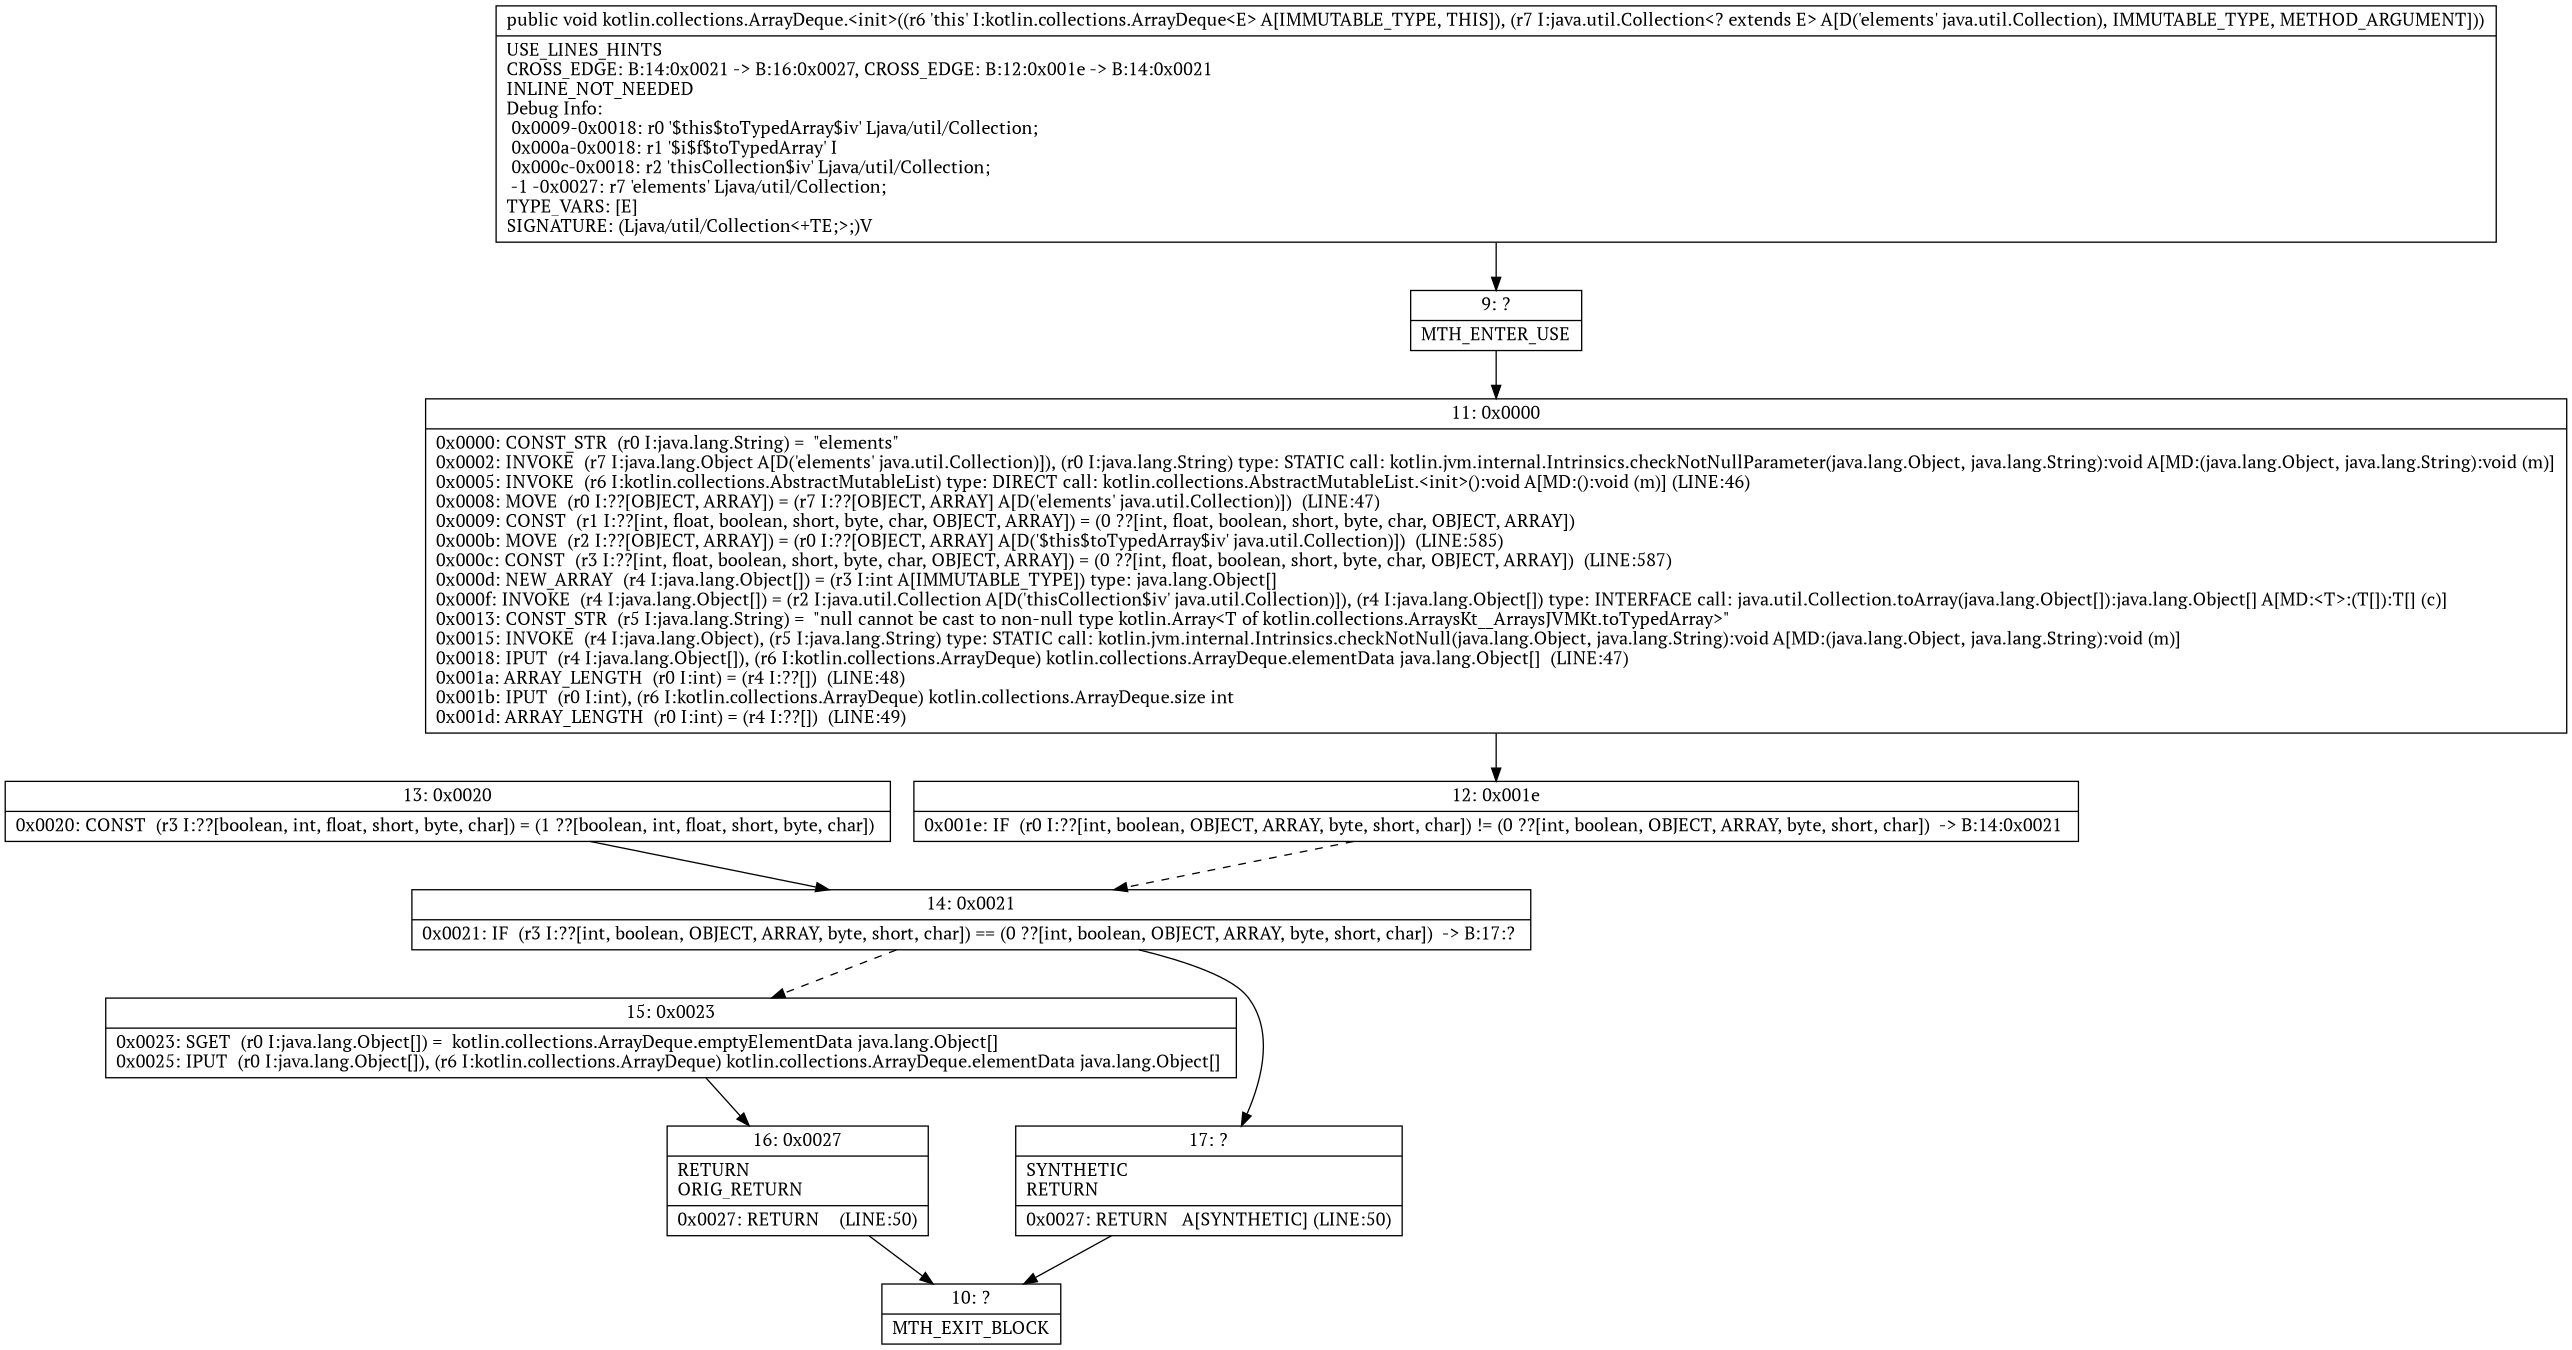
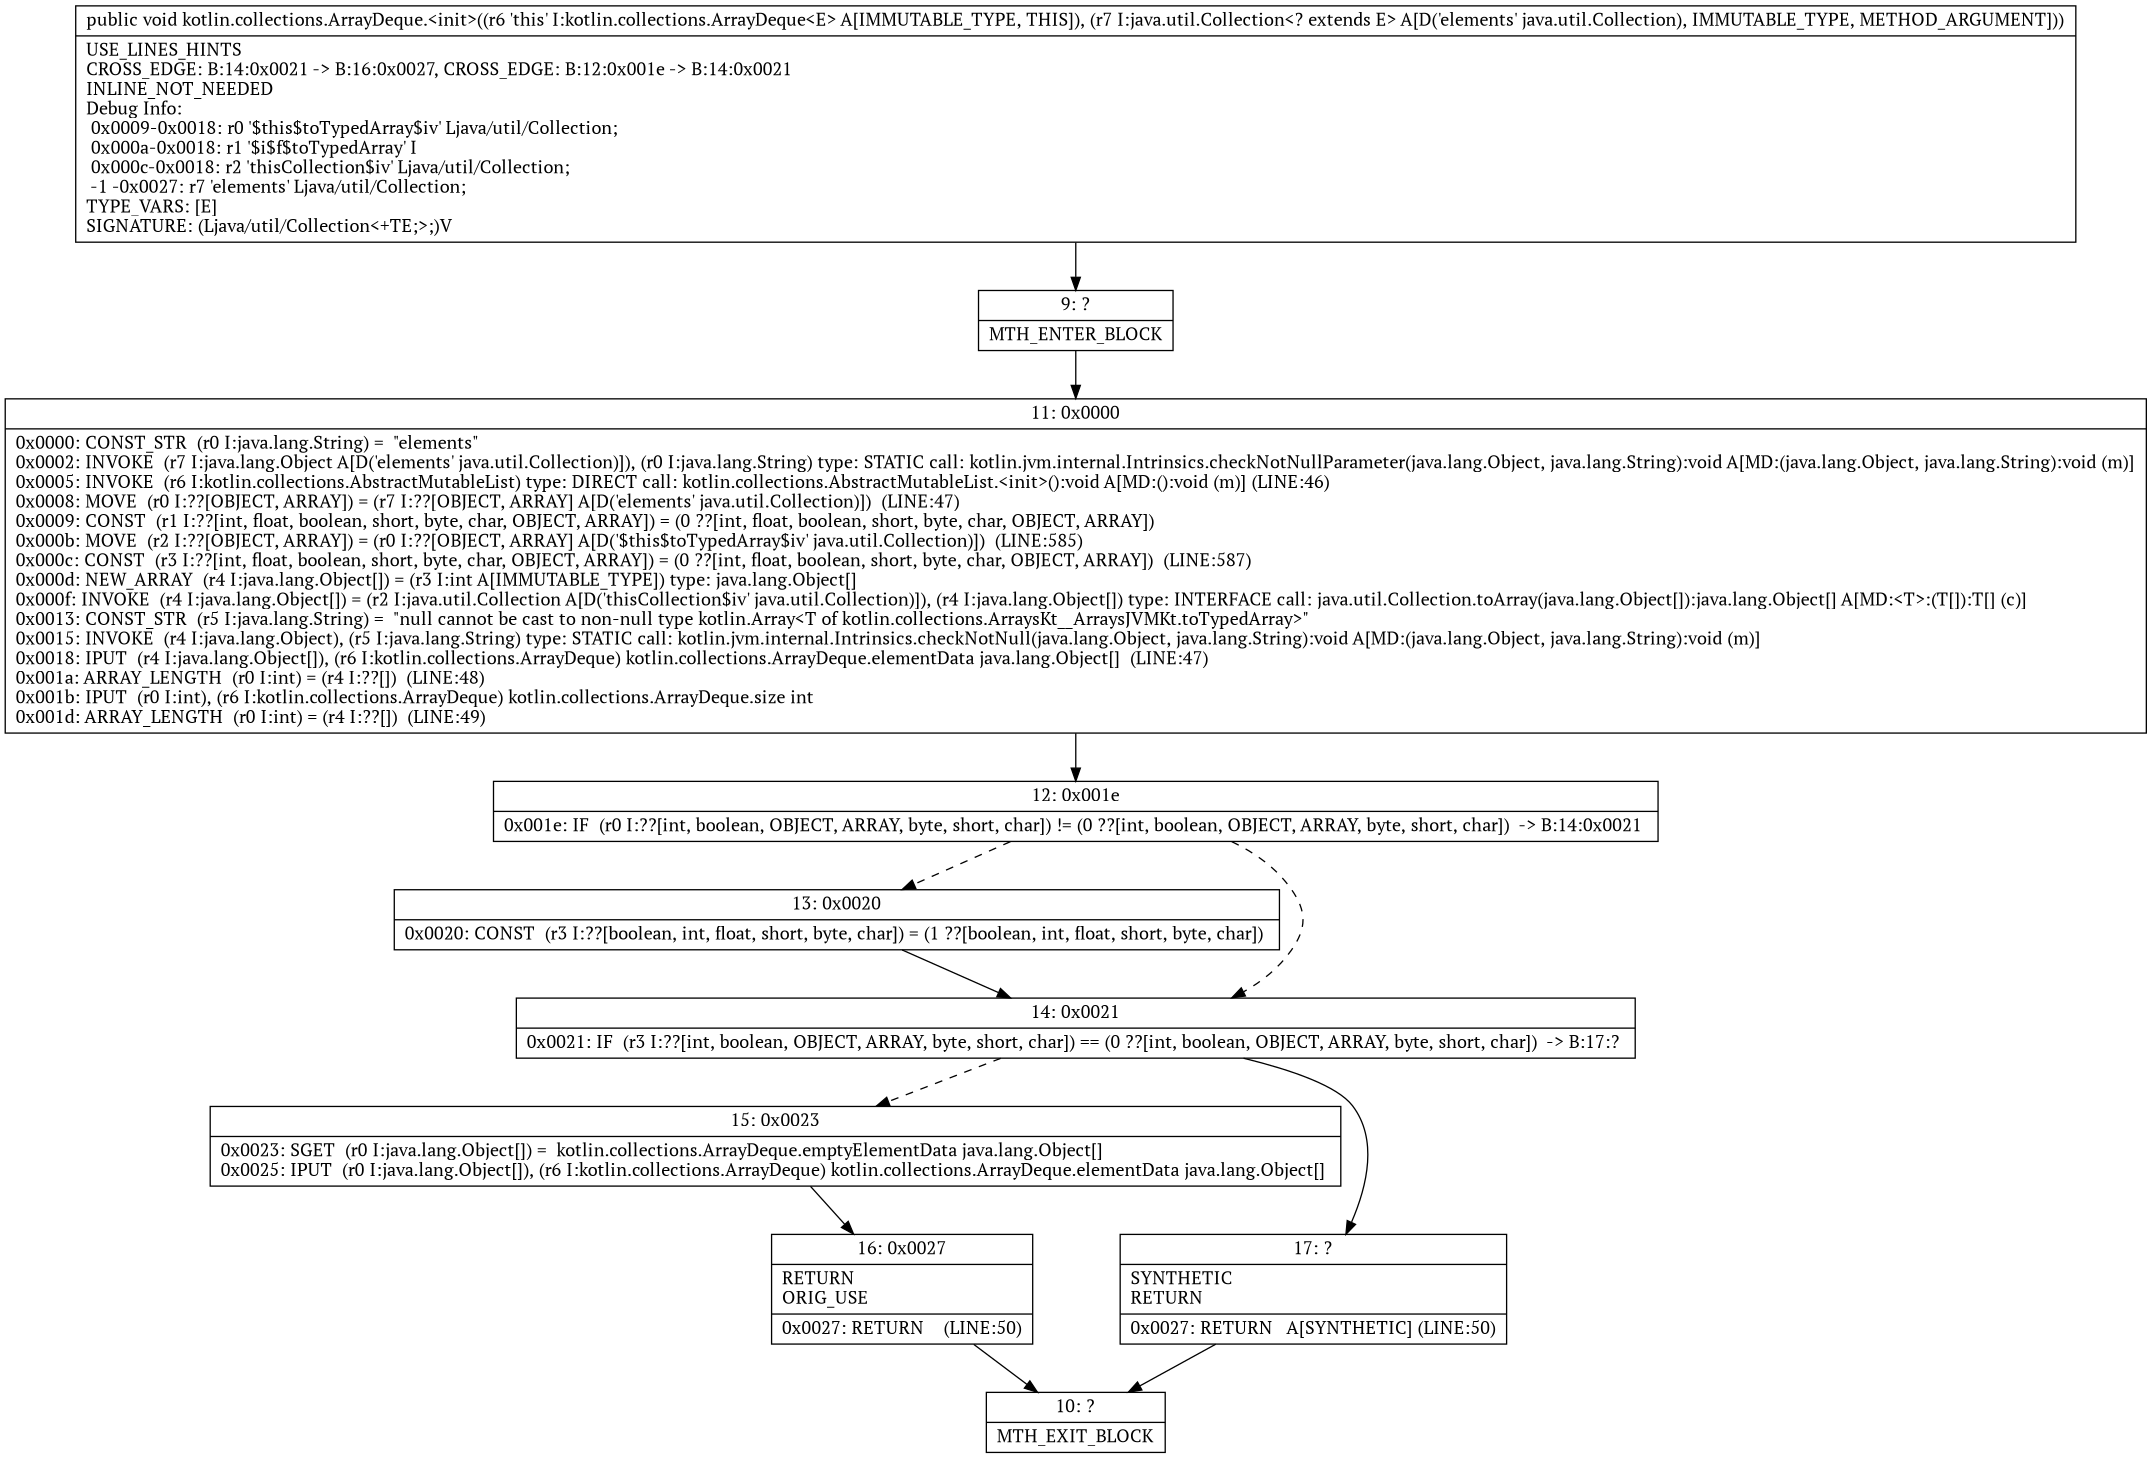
  digraph {
    fontname="PT Serif"
    node [fontname="PT Serif" shape=record]
    edge [fontname="PT Serif"]
-   n1 [label="{9\:\ ?|MTH_ENTER_USE\l}"]
+   n1 [label="{9\:\ ?|MTH_ENTER_BLOCK\l}"]
    n2 [label="{11\:\ 0x0000|0x0000: CONST_STR  (r0 I:java.lang.String) =  \"elements\" \l0x0002: INVOKE  (r7 I:java.lang.Object A[D('elements' java.util.Collection)]), (r0 I:java.lang.String) type: STATIC call: kotlin.jvm.internal.Intrinsics.checkNotNullParameter(java.lang.Object, java.lang.String):void A[MD:(java.lang.Object, java.lang.String):void (m)]\l0x0005: INVOKE  (r6 I:kotlin.collections.AbstractMutableList) type: DIRECT call: kotlin.collections.AbstractMutableList.\<init\>():void A[MD:():void (m)] (LINE:46)\l0x0008: MOVE  (r0 I:??[OBJECT, ARRAY]) = (r7 I:??[OBJECT, ARRAY] A[D('elements' java.util.Collection)])  (LINE:47)\l0x0009: CONST  (r1 I:??[int, float, boolean, short, byte, char, OBJECT, ARRAY]) = (0 ??[int, float, boolean, short, byte, char, OBJECT, ARRAY]) \l0x000b: MOVE  (r2 I:??[OBJECT, ARRAY]) = (r0 I:??[OBJECT, ARRAY] A[D('$this$toTypedArray$iv' java.util.Collection)])  (LINE:585)\l0x000c: CONST  (r3 I:??[int, float, boolean, short, byte, char, OBJECT, ARRAY]) = (0 ??[int, float, boolean, short, byte, char, OBJECT, ARRAY])  (LINE:587)\l0x000d: NEW_ARRAY  (r4 I:java.lang.Object[]) = (r3 I:int A[IMMUTABLE_TYPE]) type: java.lang.Object[] \l0x000f: INVOKE  (r4 I:java.lang.Object[]) = (r2 I:java.util.Collection A[D('thisCollection$iv' java.util.Collection)]), (r4 I:java.lang.Object[]) type: INTERFACE call: java.util.Collection.toArray(java.lang.Object[]):java.lang.Object[] A[MD:\<T\>:(T[]):T[] (c)]\l0x0013: CONST_STR  (r5 I:java.lang.String) =  \"null cannot be cast to non\-null type kotlin.Array\<T of kotlin.collections.ArraysKt__ArraysJVMKt.toTypedArray\>\" \l0x0015: INVOKE  (r4 I:java.lang.Object), (r5 I:java.lang.String) type: STATIC call: kotlin.jvm.internal.Intrinsics.checkNotNull(java.lang.Object, java.lang.String):void A[MD:(java.lang.Object, java.lang.String):void (m)]\l0x0018: IPUT  (r4 I:java.lang.Object[]), (r6 I:kotlin.collections.ArrayDeque) kotlin.collections.ArrayDeque.elementData java.lang.Object[]  (LINE:47)\l0x001a: ARRAY_LENGTH  (r0 I:int) = (r4 I:??[])  (LINE:48)\l0x001b: IPUT  (r0 I:int), (r6 I:kotlin.collections.ArrayDeque) kotlin.collections.ArrayDeque.size int \l0x001d: ARRAY_LENGTH  (r0 I:int) = (r4 I:??[])  (LINE:49)\l}"]
    n3 [label="{12\:\ 0x001e|0x001e: IF  (r0 I:??[int, boolean, OBJECT, ARRAY, byte, short, char]) != (0 ??[int, boolean, OBJECT, ARRAY, byte, short, char])  \-\> B:14:0x0021 \l}"]
    n4 [label="{13\:\ 0x0020|0x0020: CONST  (r3 I:??[boolean, int, float, short, byte, char]) = (1 ??[boolean, int, float, short, byte, char]) \l}"]
    n5 [label="{14\:\ 0x0021|0x0021: IF  (r3 I:??[int, boolean, OBJECT, ARRAY, byte, short, char]) == (0 ??[int, boolean, OBJECT, ARRAY, byte, short, char])  \-\> B:17:? \l}"]
    n6 [label="{15\:\ 0x0023|0x0023: SGET  (r0 I:java.lang.Object[]) =  kotlin.collections.ArrayDeque.emptyElementData java.lang.Object[] \l0x0025: IPUT  (r0 I:java.lang.Object[]), (r6 I:kotlin.collections.ArrayDeque) kotlin.collections.ArrayDeque.elementData java.lang.Object[] \l}"]
    n7 [label="{17\:\ ?|SYNTHETIC\lRETURN\l|0x0027: RETURN   A[SYNTHETIC] (LINE:50)\l}"]
-   n8 [label="{16\:\ 0x0027|RETURN\lORIG_RETURN\l|0x0027: RETURN    (LINE:50)\l}"]
+   n8 [label="{16\:\ 0x0027|RETURN\lORIG_USE\l|0x0027: RETURN    (LINE:50)\l}"]
    n9 [label="{10\:\ ?|MTH_EXIT_BLOCK\l}"]
    n10 [label="{public void kotlin.collections.ArrayDeque.\<init\>((r6 'this' I:kotlin.collections.ArrayDeque\<E\> A[IMMUTABLE_TYPE, THIS]), (r7 I:java.util.Collection\<? extends E\> A[D('elements' java.util.Collection), IMMUTABLE_TYPE, METHOD_ARGUMENT]))  | USE_LINES_HINTS\lCROSS_EDGE: B:14:0x0021 \-\> B:16:0x0027, CROSS_EDGE: B:12:0x001e \-\> B:14:0x0021\lINLINE_NOT_NEEDED\lDebug Info:\l  0x0009\-0x0018: r0 '$this$toTypedArray$iv' Ljava\/util\/Collection;\l  0x000a\-0x0018: r1 '$i$f$toTypedArray' I\l  0x000c\-0x0018: r2 'thisCollection$iv' Ljava\/util\/Collection;\l  \-1 \-0x0027: r7 'elements' Ljava\/util\/Collection;\lTYPE_VARS: [E]\lSIGNATURE: (Ljava\/util\/Collection\<+TE;\>;)V\l}"]
    n1 -> n2
    n2 -> n3
+   n3 -> n4 [style=dashed]
    n3 -> n5 [style=dashed]
    n4 -> n5
    n5 -> n6 [style=dashed]
    n5 -> n7
    n6 -> n8
    n7 -> n9
    n8 -> n9
    n10 -> n1
  }
